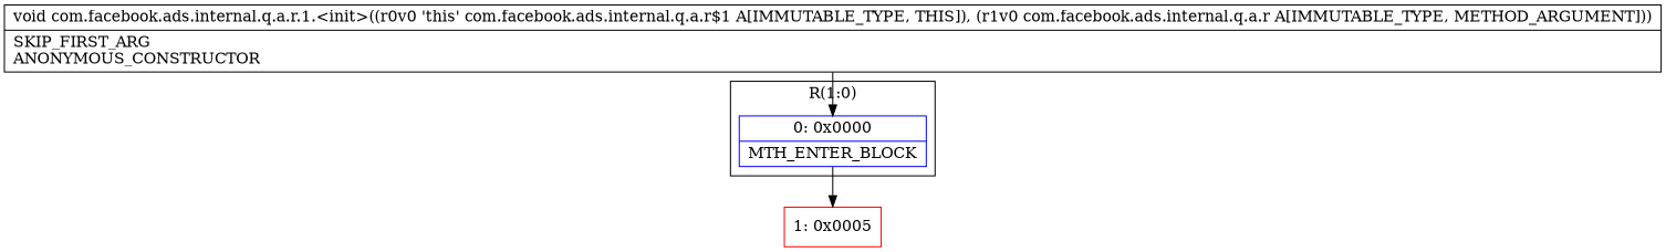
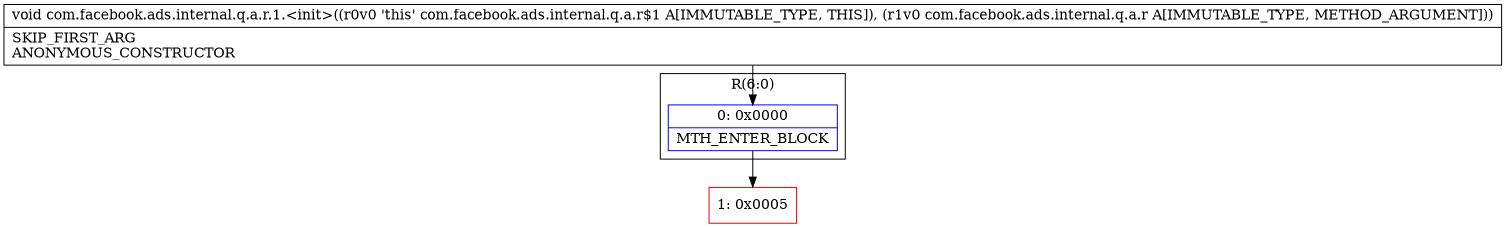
  digraph {
    fontname="DejaVu Serif"
    node [shape=record fontname="DejaVu Serif"]
    edge [fontname="DejaVu Serif"]
    n1 [color=blue label="{0\:\ 0x0000|MTH_ENTER_BLOCK\l}"]
    n2 [color=red label="{1\:\ 0x0005}"]
    n3 [label="{void com.facebook.ads.internal.q.a.r.1.\<init\>((r0v0 'this' com.facebook.ads.internal.q.a.r$1 A[IMMUTABLE_TYPE, THIS]), (r1v0 com.facebook.ads.internal.q.a.r A[IMMUTABLE_TYPE, METHOD_ARGUMENT]))  | SKIP_FIRST_ARG\lANONYMOUS_CONSTRUCTOR\l}"]
    subgraph cluster_1 {
-     label="R(1:0)"
+     label="R(6:0)"
      n1
    }
    n1 -> n2
    n3 -> n1
  }
